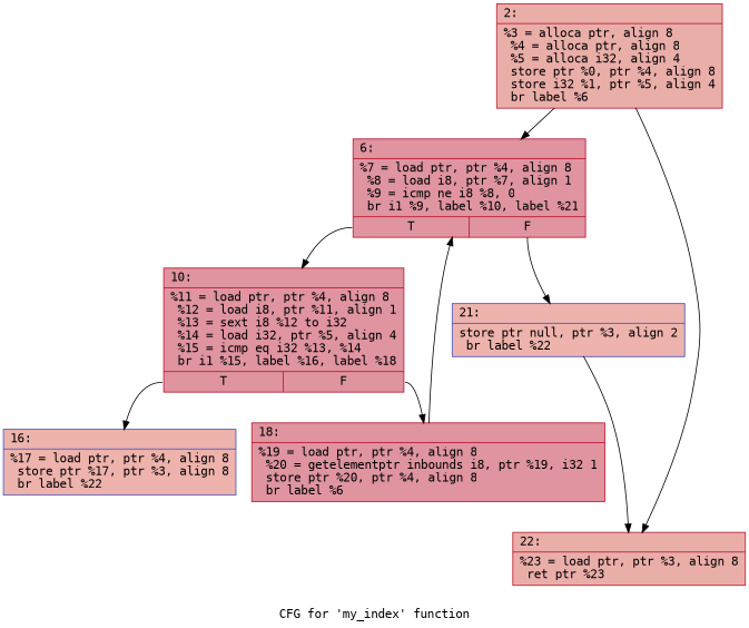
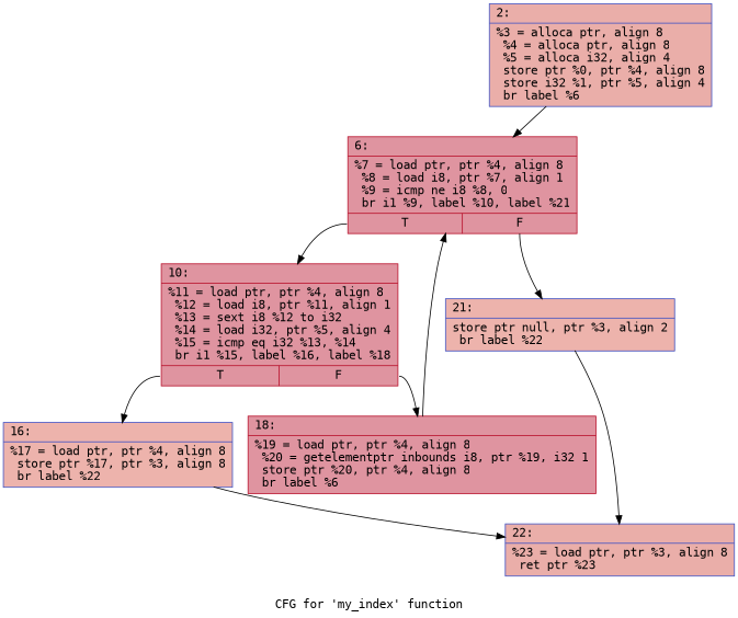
  digraph {
    fontname="DejaVu Sans Mono"
    label="CFG for 'my_index' function"
    node [color="#3d50c3ff" fillcolor="#b70d2870" fontname="DejaVu Sans Mono" shape=record style=filled]
    edge [fontname="DejaVu Sans Mono"]
-   n1 [color="#b70d28ff" fillcolor="#d0473d70" label="{2:\l|  %3 = alloca ptr, align 8\l  %4 = alloca ptr, align 8\l  %5 = alloca i32, align 4\l  store ptr %0, ptr %4, align 8\l  store i32 %1, ptr %5, align 4\l  br label %6\l}"]
+   n1 [fillcolor="#d0473d70" label="{2:\l|  %3 = alloca ptr, align 8\l  %4 = alloca ptr, align 8\l  %5 = alloca i32, align 4\l  store ptr %0, ptr %4, align 8\l  store i32 %1, ptr %5, align 4\l  br label %6\l}"]
    n2 [color="#b70d28ff" label="{6:\l|  %7 = load ptr, ptr %4, align 8\l  %8 = load i8, ptr %7, align 1\l  %9 = icmp ne i8 %8, 0\l  br i1 %9, label %10, label %21\l|{<s0>T|<s1>F}}"]
    n3 [color="#b70d28ff" label="{10:\l|  %11 = load ptr, ptr %4, align 8\l  %12 = load i8, ptr %11, align 1\l  %13 = sext i8 %12 to i32\l  %14 = load i32, ptr %5, align 4\l  %15 = icmp eq i32 %13, %14\l  br i1 %15, label %16, label %18\l|{<s0>T|<s1>F}}"]
    n4 [fillcolor="#d6524470" label="{21:\l|  store ptr null, ptr %3, align 2\l  br label %22\l}"]
    n5 [fillcolor="#d6524470" label="{16:\l|  %17 = load ptr, ptr %4, align 8\l  store ptr %17, ptr %3, align 8\l  br label %22\l}"]
    n6 [color="#b70d28ff" label="{18:\l|  %19 = load ptr, ptr %4, align 8\l  %20 = getelementptr inbounds i8, ptr %19, i32 1\l  store ptr %20, ptr %4, align 8\l  br label %6\l}"]
-   n7 [color="#b70d28ff" fillcolor="#d0473d70" label="{22:\l|  %23 = load ptr, ptr %3, align 8\l  ret ptr %23\l}"]
+   n7 [fillcolor="#d0473d70" label="{22:\l|  %23 = load ptr, ptr %3, align 8\l  ret ptr %23\l}"]
    n1 -> n2
    n2 -> n3 [tailport=s0]
    n2 -> n4 [tailport=s1]
    n3 -> n5 [tailport=s0]
    n3 -> n6 [tailport=s1]
    n4 -> n7
-   n1 -> n7
+   n5 -> n7
    n6 -> n2
  }
